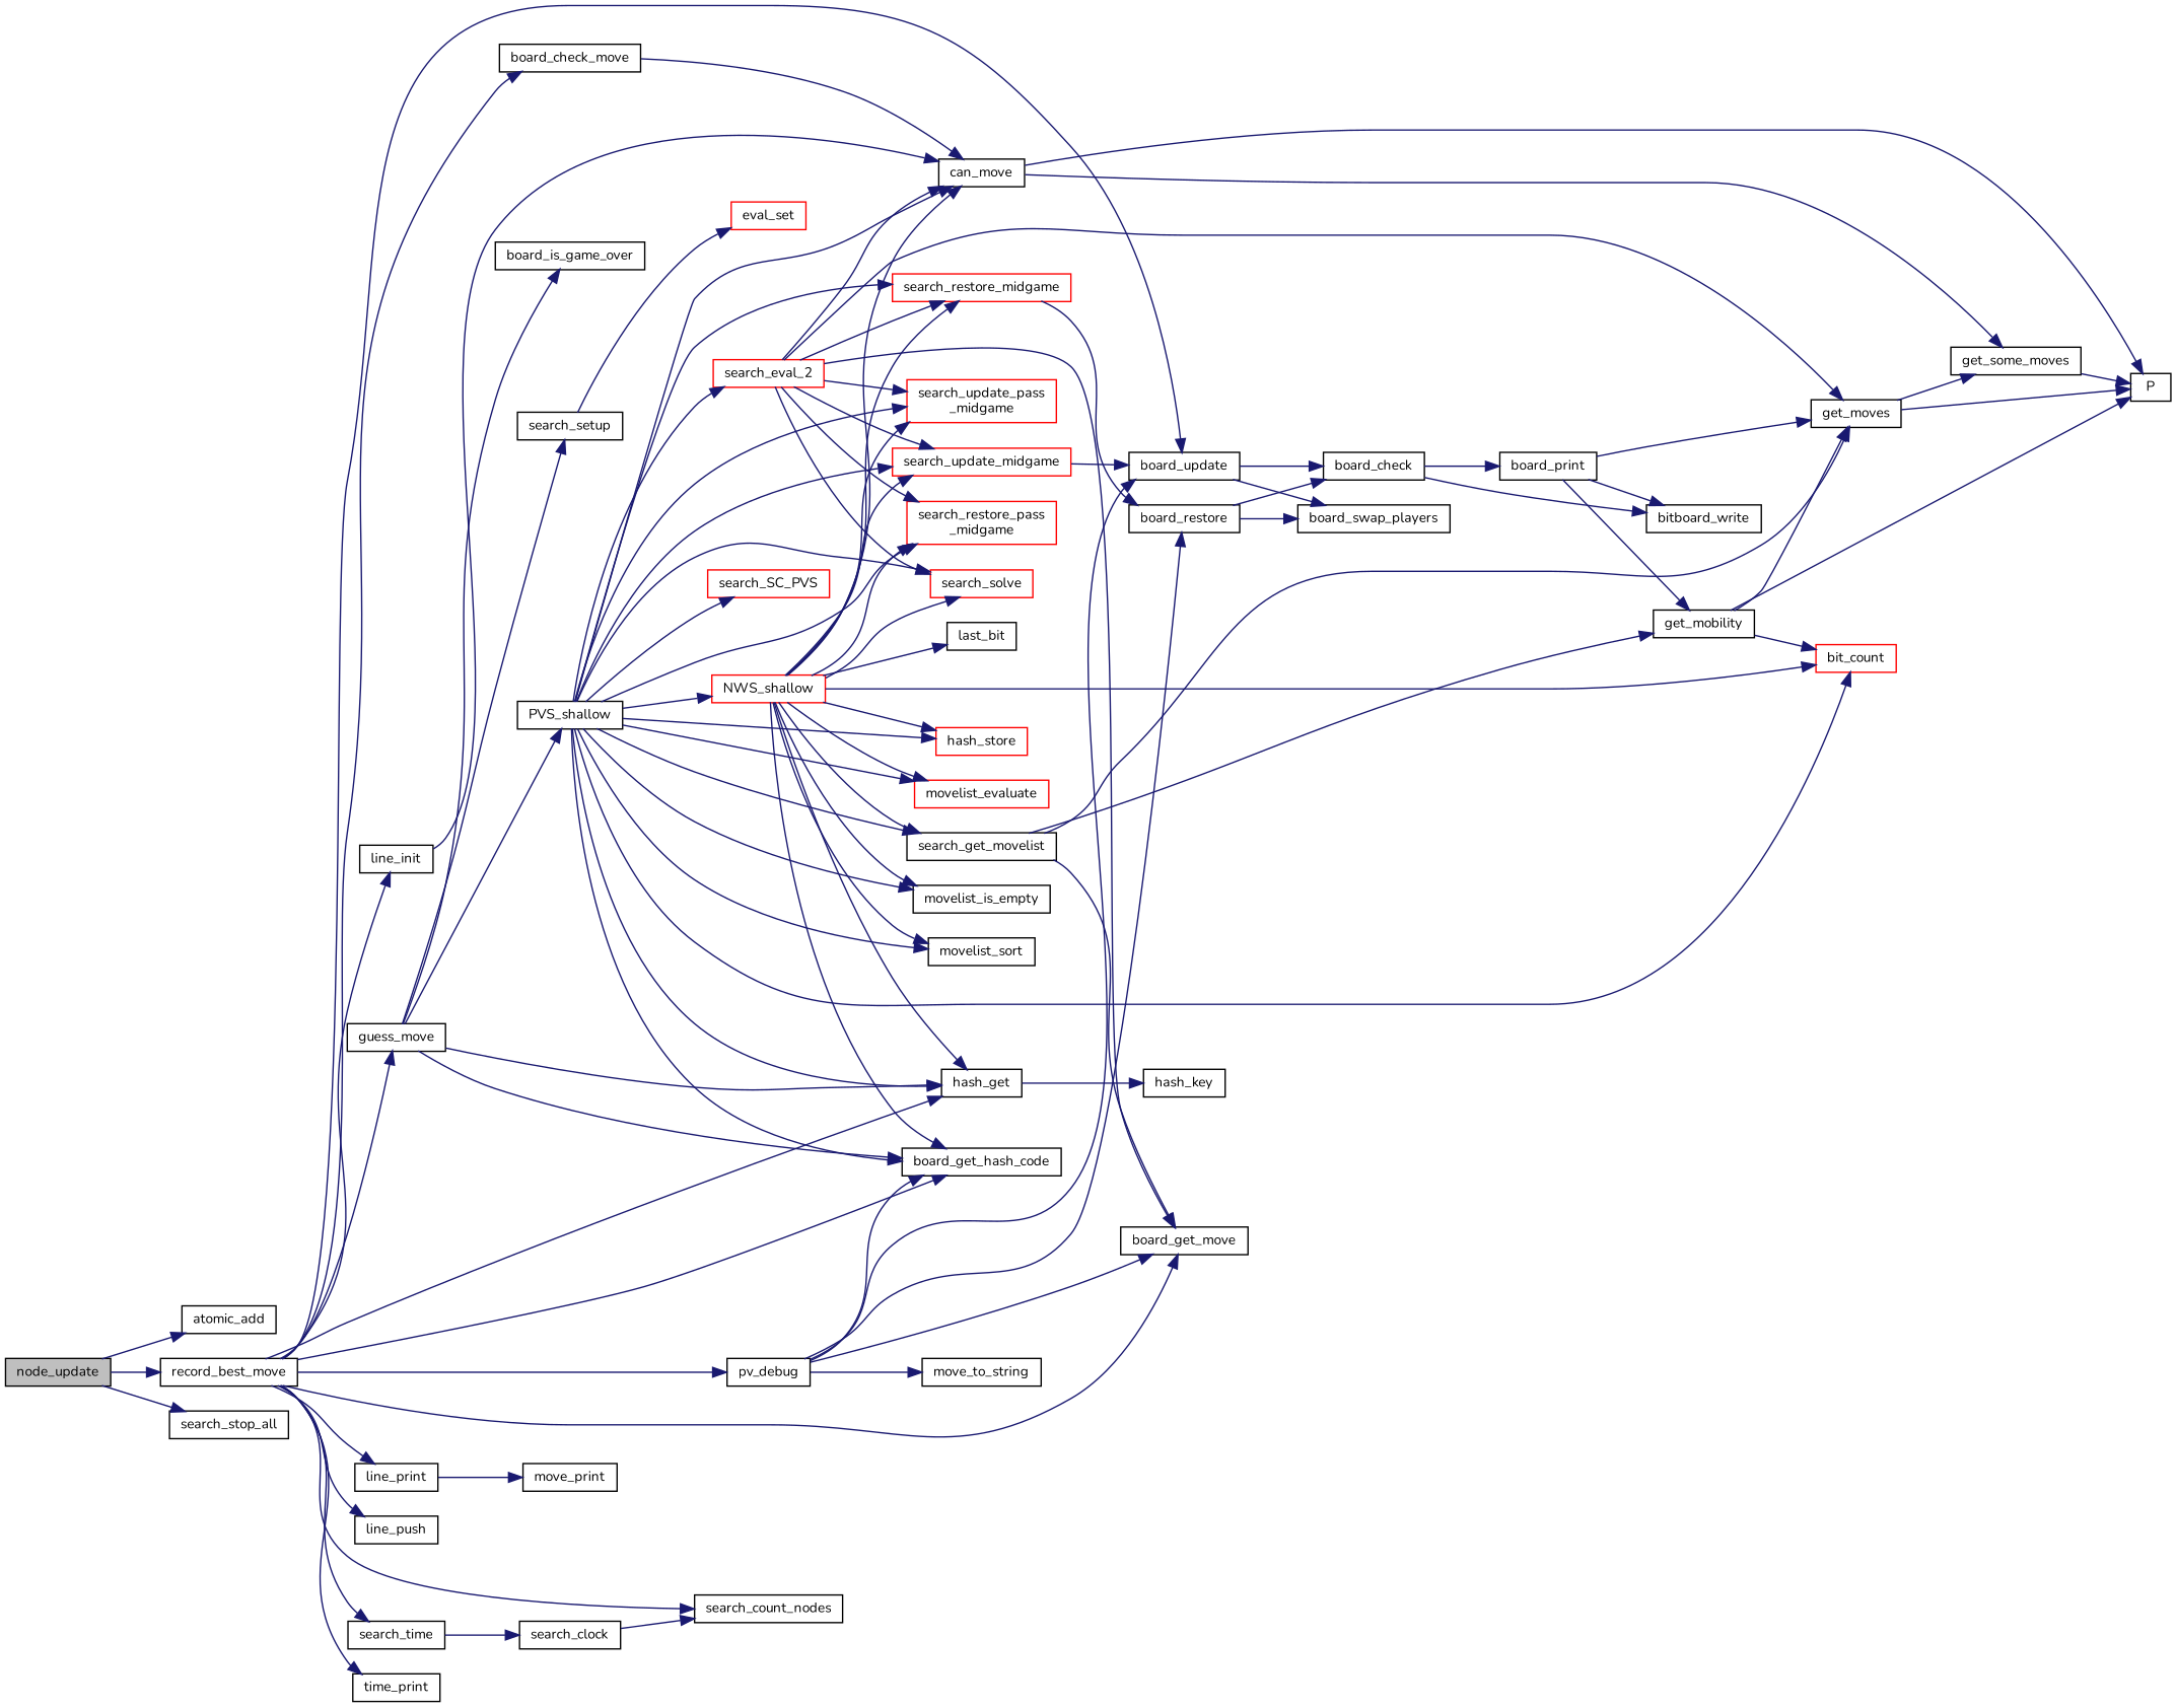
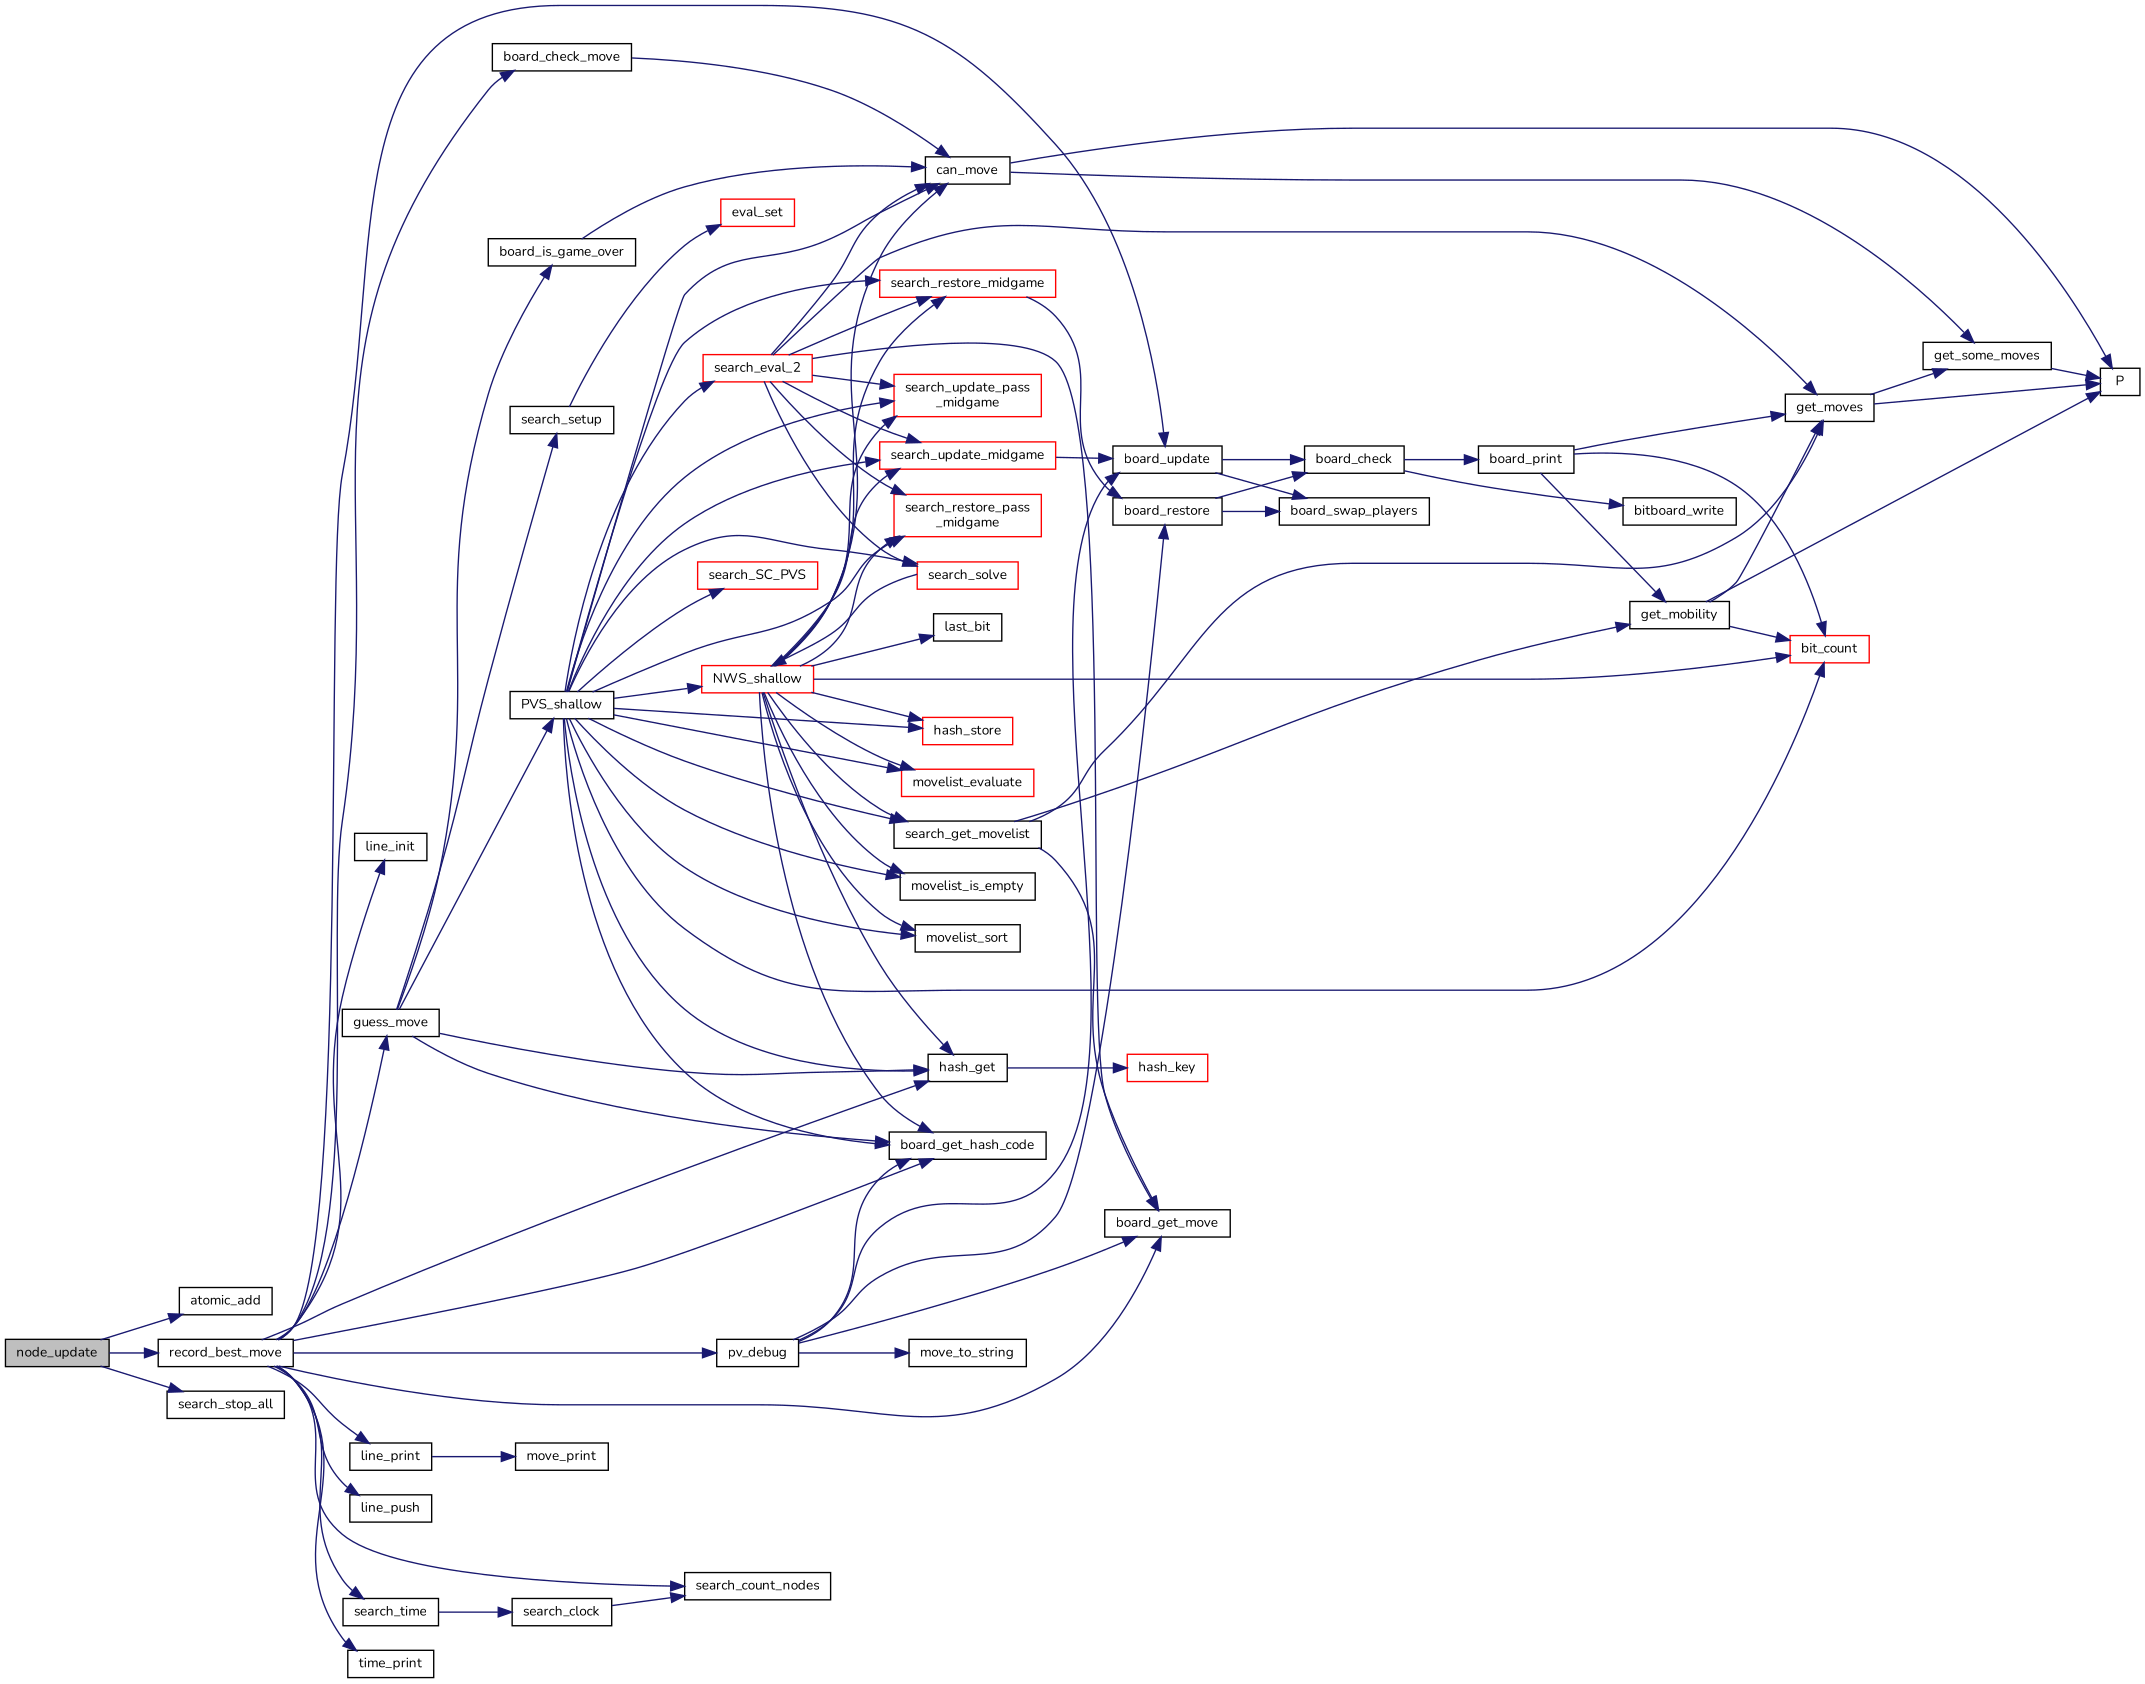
  digraph {
    fontname=Nunito
    rankdir=LR
    node [color=black fontname=Nunito fontsize=10 shape=record]
    edge [color=midnightblue fontname=Nunito fontsize=10 labelfontname=FreeSans labelfontsize=10 style=solid]
    n1 [fillcolor=grey75 fontcolor=black height=0.2 label=node_update style=filled width=0.4]
    n2 [height=0.2 label=atomic_add width=0.4]
    n3 [height=0.2 label=record_best_move width=0.4]
    n4 [height=0.2 label=search_stop_all width=0.4]
    n5 [height=0.2 label=board_check_move width=0.4]
    n6 [height=0.2 label=board_get_hash_code width=0.4]
    n7 [height=0.2 label=board_get_move width=0.4]
    n8 [height=0.2 label=board_update width=0.4]
    n9 [height=0.2 label=guess_move width=0.4]
    n10 [height=0.2 label=hash_get width=0.4]
    n11 [height=0.2 label=line_init width=0.4]
    n12 [height=0.2 label=line_print width=0.4]
    n13 [height=0.2 label=line_push width=0.4]
    n14 [height=0.2 label=pv_debug width=0.4]
    n15 [height=0.2 label=search_count_nodes width=0.4]
    n16 [height=0.2 label=search_time width=0.4]
    n17 [height=0.2 label=time_print width=0.4]
    n18 [height=0.2 label=can_move width=0.4]
    n19 [height=0.2 label=board_check width=0.4]
    n20 [height=0.2 label=board_swap_players width=0.4]
    n21 [height=0.2 label=board_is_game_over width=0.4]
    n22 [height=0.2 label=PVS_shallow width=0.4]
    n23 [height=0.2 label=search_setup width=0.4]
-   n24 [height=0.2 label=hash_key width=0.4]
+   n24 [color=red height=0.2 label=hash_key width=0.4]
    n25 [height=0.2 label=move_print width=0.4]
    n26 [height=0.2 label=board_restore width=0.4]
    n27 [height=0.2 label=move_to_string width=0.4]
    n28 [height=0.2 label=search_clock width=0.4]
    n29 [height=0.2 label=get_some_moves width=0.4]
    n30 [height=0.2 label=P width=0.4]
    n31 [height=0.2 label=bitboard_write width=0.4]
    n32 [height=0.2 label=board_print width=0.4]
    n33 [color=red height=0.2 label=bit_count width=0.4]
    n34 [height=0.2 label=get_mobility width=0.4]
    n35 [height=0.2 label=get_moves width=0.4]
    n36 [color=red height=0.2 label=hash_store width=0.4]
    n37 [color=red height=0.2 label=movelist_evaluate width=0.4]
    n38 [height=0.2 label=movelist_is_empty width=0.4]
    n39 [height=0.2 label=movelist_sort width=0.4]
    n40 [color=red height=0.2 label=NWS_shallow width=0.4]
    n41 [color=red height=0.2 label=search_eval_2 width=0.4]
    n42 [color=red height=0.2 label=search_restore_midgame width=0.4]
    n43 [color=red height=0.2 label="search_restore_pass\l_midgame" width=0.4]
    n44 [color=red height=0.2 label=search_solve width=0.4]
    n45 [color=red height=0.2 label=search_update_midgame width=0.4]
    n46 [color=red height=0.2 label="search_update_pass\l_midgame" width=0.4]
    n47 [height=0.2 label=search_get_movelist width=0.4]
    n48 [color=red height=0.2 label=search_SC_PVS width=0.4]
    n49 [color=red height=0.2 label=eval_set width=0.4]
    n50 [height=0.2 label=last_bit width=0.4]
    n1 -> n2
    n1 -> n3
    n1 -> n4
    n3 -> n5
    n3 -> n6
    n3 -> n7
    n3 -> n8
    n3 -> n9
    n3 -> n10
    n3 -> n11
    n3 -> n12
    n3 -> n13
    n3 -> n14
    n3 -> n15
    n3 -> n16
    n3 -> n17
    n5 -> n18
    n8 -> n19
    n8 -> n20
    n9 -> n6
    n9 -> n10
    n9 -> n21
    n9 -> n22
    n9 -> n23
    n10 -> n24
    n12 -> n25
    n14 -> n6
    n14 -> n7
    n14 -> n8
    n14 -> n26
    n14 -> n27
    n16 -> n28
    n18 -> n29
    n18 -> n30
    n19 -> n31
    n19 -> n32
-   n11 -> n18
+   n21 -> n18
    n22 -> n6
    n22 -> n10
    n22 -> n18
    n22 -> n33
    n22 -> n36
    n22 -> n37
    n22 -> n38
    n22 -> n39
    n22 -> n40
    n22 -> n41
    n22 -> n42
    n22 -> n43
    n22 -> n44
    n22 -> n45
    n22 -> n46
    n22 -> n47
    n22 -> n48
    n23 -> n49
    n26 -> n19
    n26 -> n20
    n28 -> n15
    n29 -> n30
-   n32 -> n31
+   n32 -> n33
    n32 -> n34
    n32 -> n35
    n34 -> n30
    n34 -> n33
    n34 -> n35
    n35 -> n29
    n35 -> n30
    n40 -> n6
    n40 -> n10
    n40 -> n18
    n40 -> n33
    n40 -> n36
    n40 -> n37
    n40 -> n38
    n40 -> n39
    n40 -> n42
    n40 -> n43
-   n40 -> n44
+   n44 -> n40
    n40 -> n45
    n40 -> n46
    n40 -> n47
    n40 -> n50
    n41 -> n7
    n41 -> n18
    n41 -> n35
    n41 -> n42
    n41 -> n43
    n41 -> n44
    n41 -> n45
    n41 -> n46
    n42 -> n26
    n45 -> n8
    n47 -> n7
    n47 -> n34
    n47 -> n35
  }
